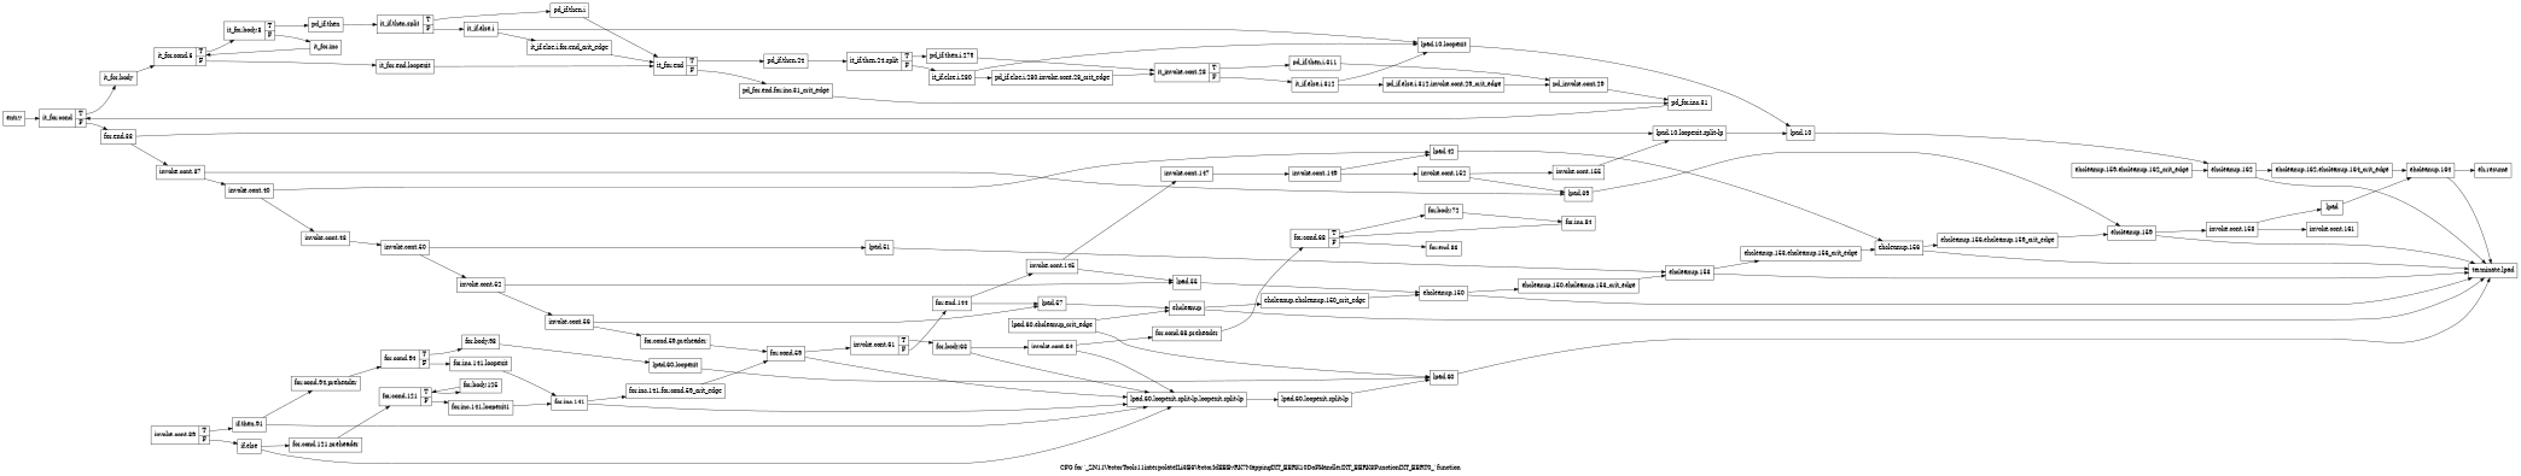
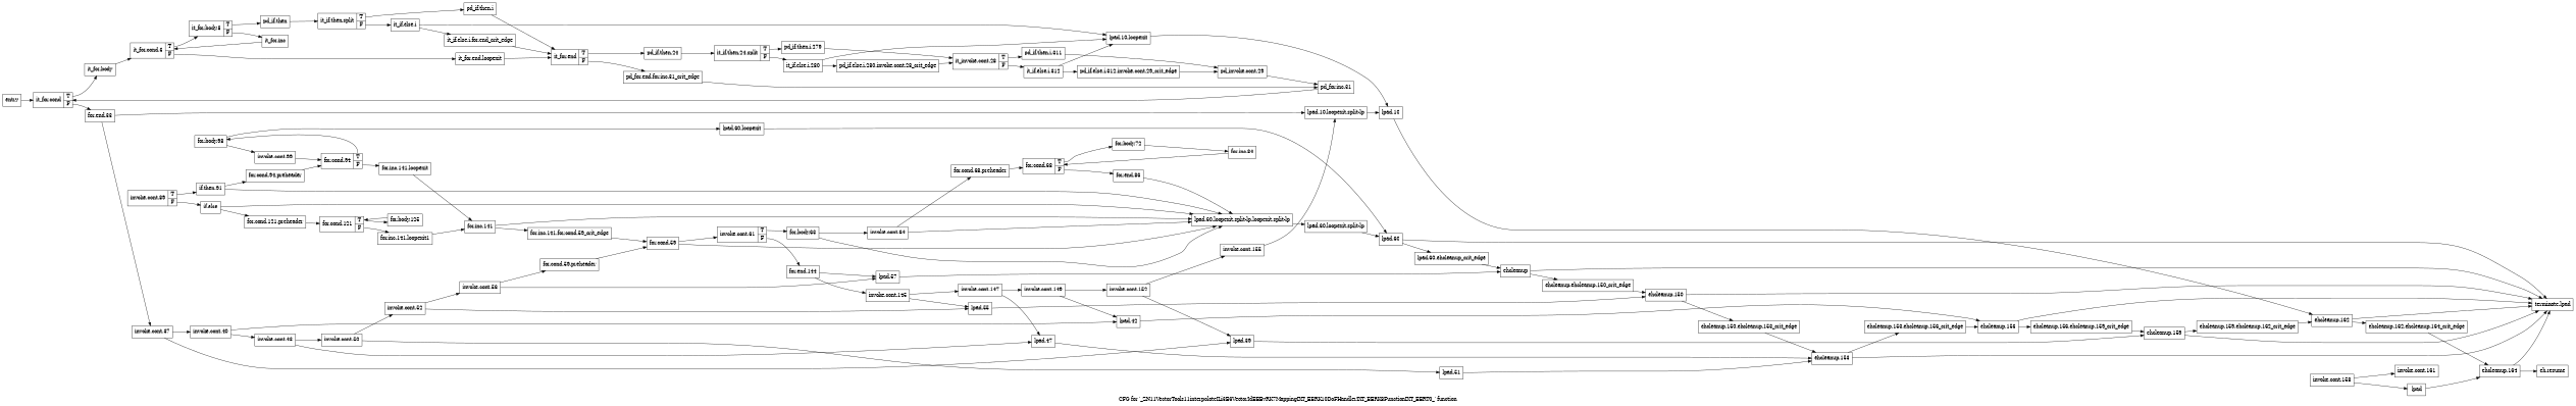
  digraph {
    label="CFG for '_ZN11VectorTools11interpolateILi3E6VectorIdEEEvRK7MappingIXT_EERK10DoFHandlerIXT_EERK8FunctionIXT_EERT0_' function"
    rankdir=LR
    node [shape=record]
    n1 [label="{entry}"]
    n2 [label="{it_for.cond|{<s0>T|<s1>F}}"]
    n3 [label="{it_for.body}"]
    n4 [label="{for.end.33}"]
    n5 [label="{it_for.cond.6|{<s0>T|<s1>F}}"]
    n6 [label="{lpad.10.loopexit.split-lp}"]
    n7 [label="{invoke.cont.37}"]
    n8 [label="{it_for.body.8|{<s0>T|<s1>F}}"]
    n9 [label="{it_for.end.loopexit}"]
    n10 [label="{lpad.10}"]
    n11 [label="{invoke.cont.40}"]
    n12 [label="{lpad.39}"]
    n13 [label="{pd_if.then}"]
    n14 [label="{it_for.inc}"]
    n15 [label="{it_for.end|{<s0>T|<s1>F}}"]
    n16 [label="{it_if.then.split|{<s0>T|<s1>F}}"]
    n17 [label="{pd_if.then.24}"]
    n18 [label="{pd_for.end.for.inc.31_crit_edge}"]
    n19 [label="{pd_if.then.i}"]
    n20 [label="{it_if.else.i}"]
    n21 [label="{it_if.else.i.for.end_crit_edge}"]
    n22 [label="{lpad.10.loopexit}"]
    n23 [label="{it_if.then.24.split|{<s0>T|<s1>F}}"]
    n24 [label="{pd_for.inc.31}"]
    n25 [label="{ehcleanup.162}"]
    n26 [label="{lpad}"]
    n27 [label="{ehcleanup.164}"]
    n28 [label="{terminate.lpad}"]
    n29 [label="{eh.resume}"]
    n30 [label="{ehcleanup.162.ehcleanup.164_crit_edge}"]
    n31 [label="{pd_if.then.i.279}"]
    n32 [label="{it_if.else.i.280}"]
    n33 [label="{it_invoke.cont.28|{<s0>T|<s1>F}}"]
    n34 [label="{pd_if.else.i.280.invoke.cont.28_crit_edge}"]
    n35 [label="{pd_if.then.i.311}"]
    n36 [label="{it_if.else.i.312}"]
    n37 [label="{pd_invoke.cont.29}"]
    n38 [label="{pd_if.else.i.312.invoke.cont.29_crit_edge}"]
    n39 [label="{invoke.cont.43}"]
    n40 [label="{lpad.42}"]
    n41 [label="{ehcleanup.159}"]
    n42 [label="{invoke.cont.50}"]
+   n43 [label="{lpad.47}"]
    n44 [label="{ehcleanup.156}"]
    n45 [label="{ehcleanup.159.ehcleanup.162_crit_edge}"]
    n46 [label="{invoke.cont.52}"]
    n47 [label="{lpad.51}"]
    n48 [label="{ehcleanup.153}"]
    n49 [label="{ehcleanup.156.ehcleanup.159_crit_edge}"]
    n50 [label="{invoke.cont.56}"]
    n51 [label="{lpad.55}"]
    n52 [label="{ehcleanup.153.ehcleanup.156_crit_edge}"]
    n53 [label="{for.cond.59.preheader}"]
    n54 [label="{lpad.57}"]
    n55 [label="{ehcleanup.150}"]
    n56 [label="{for.cond.59}"]
    n57 [label="{ehcleanup}"]
    n58 [label="{ehcleanup.150.ehcleanup.153_crit_edge}"]
    n59 [label="{invoke.cont.61|{<s0>T|<s1>F}}"]
    n60 [label="{lpad.60.loopexit.split-lp.loopexit.split-lp}"]
    n61 [label="{ehcleanup.ehcleanup.150_crit_edge}"]
    n62 [label="{for.body.63}"]
    n63 [label="{for.end.144}"]
    n64 [label="{lpad.60.loopexit.split-lp}"]
    n65 [label="{invoke.cont.64}"]
    n66 [label="{invoke.cont.145}"]
    n67 [label="{lpad.60}"]
    n68 [label="{for.cond.68.preheader}"]
    n69 [label="{invoke.cont.147}"]
    n70 [label="{for.cond.68|{<s0>T|<s1>F}}"]
    n71 [label="{for.body.72}"]
    n72 [label="{for.end.86}"]
    n73 [label="{for.inc.84}"]
    n74 [label="{lpad.60.loopexit}"]
    n75 [label="{lpad.60.ehcleanup_crit_edge}"]
    n76 [label="{invoke.cont.89|{<s0>T|<s1>F}}"]
    n77 [label="{if.then.91}"]
    n78 [label="{if.else}"]
    n79 [label="{for.cond.94.preheader}"]
    n80 [label="{for.cond.121.preheader}"]
    n81 [label="{for.cond.94|{<s0>T|<s1>F}}"]
    n82 [label="{for.cond.121|{<s0>T|<s1>F}}"]
    n83 [label="{for.body.98}"]
    n84 [label="{for.inc.141.loopexit}"]
+   n85 [label="{invoke.cont.99}"]
    n86 [label="{for.inc.141}"]
    n87 [label="{for.inc.141.for.cond.59_crit_edge}"]
    n88 [label="{for.body.125}"]
    n89 [label="{for.inc.141.loopexit1}"]
    n90 [label="{invoke.cont.149}"]
    n91 [label="{invoke.cont.152}"]
    n92 [label="{invoke.cont.155}"]
    n93 [label="{invoke.cont.158}"]
    n94 [label="{invoke.cont.161}"]
    n1 -> n2
    n2 -> n3 [tailport=s0]
    n2 -> n4 [tailport=s1]
    n3 -> n5
    n4 -> n6
    n4 -> n7
    n5 -> n8 [tailport=s0]
    n5 -> n9 [tailport=s1]
    n6 -> n10
    n7 -> n11
    n7 -> n12
    n8 -> n13 [tailport=s0]
    n8 -> n14 [tailport=s1]
    n9 -> n15
    n10 -> n25
    n11 -> n39
    n11 -> n40
    n12 -> n41
    n13 -> n16
    n14 -> n5
    n15 -> n17 [tailport=s0]
    n15 -> n18 [tailport=s1]
    n16 -> n19 [tailport=s0]
    n16 -> n20 [tailport=s1]
    n17 -> n23
    n18 -> n24
    n19 -> n15
    n20 -> n21
    n20 -> n22
    n21 -> n15
    n22 -> n10
    n23 -> n31 [tailport=s0]
    n23 -> n32 [tailport=s1]
    n24 -> n2
    n25 -> n28
    n25 -> n30
    n26 -> n27
    n27 -> n28
    n27 -> n29
    n30 -> n27
    n31 -> n33
    n32 -> n22
    n32 -> n34
    n33 -> n35 [tailport=s0]
    n33 -> n36 [tailport=s1]
    n34 -> n33
    n35 -> n37
    n36 -> n22
    n36 -> n38
    n37 -> n24
    n38 -> n37
    n39 -> n42
+   n39 -> n43
    n40 -> n44
    n41 -> n28
-   n41 -> n93
+   n41 -> n45
    n42 -> n46
    n42 -> n47
+   n43 -> n48
    n44 -> n28
    n44 -> n49
    n45 -> n25
    n46 -> n50
    n46 -> n51
    n47 -> n48
    n48 -> n28
    n48 -> n52
    n49 -> n41
    n50 -> n53
    n50 -> n54
    n51 -> n55
    n52 -> n44
    n53 -> n56
    n54 -> n57
    n55 -> n28
    n55 -> n58
    n56 -> n59
    n56 -> n60
    n57 -> n28
    n57 -> n61
    n58 -> n48
    n59 -> n62 [tailport=s0]
    n59 -> n63 [tailport=s1]
    n60 -> n64
    n61 -> n55
    n62 -> n60
    n62 -> n65
    n63 -> n54
    n63 -> n66
    n64 -> n67
    n65 -> n60
    n65 -> n68
    n66 -> n51
    n66 -> n69
    n67 -> n28
-   n75 -> n67
+   n67 -> n75
    n68 -> n70
+   n69 -> n43
    n69 -> n90
    n70 -> n71 [tailport=s0]
    n70 -> n72 [tailport=s1]
    n71 -> n73
+   n72 -> n60
    n73 -> n70
    n74 -> n67
    n75 -> n57
    n76 -> n77 [tailport=s0]
    n76 -> n78 [tailport=s1]
    n77 -> n60
    n77 -> n79
    n78 -> n60
    n78 -> n80
    n79 -> n81
    n80 -> n82
    n81 -> n83 [tailport=s0]
    n81 -> n84 [tailport=s1]
    n82 -> n88 [tailport=s0]
    n82 -> n89 [tailport=s1]
    n83 -> n74
+   n83 -> n85
    n84 -> n86
+   n85 -> n81
    n86 -> n60
    n86 -> n87
    n87 -> n56
    n88 -> n82
    n89 -> n86
    n90 -> n40
    n90 -> n91
    n91 -> n12
    n91 -> n92
    n92 -> n6
    n93 -> n26
    n93 -> n94
  }
